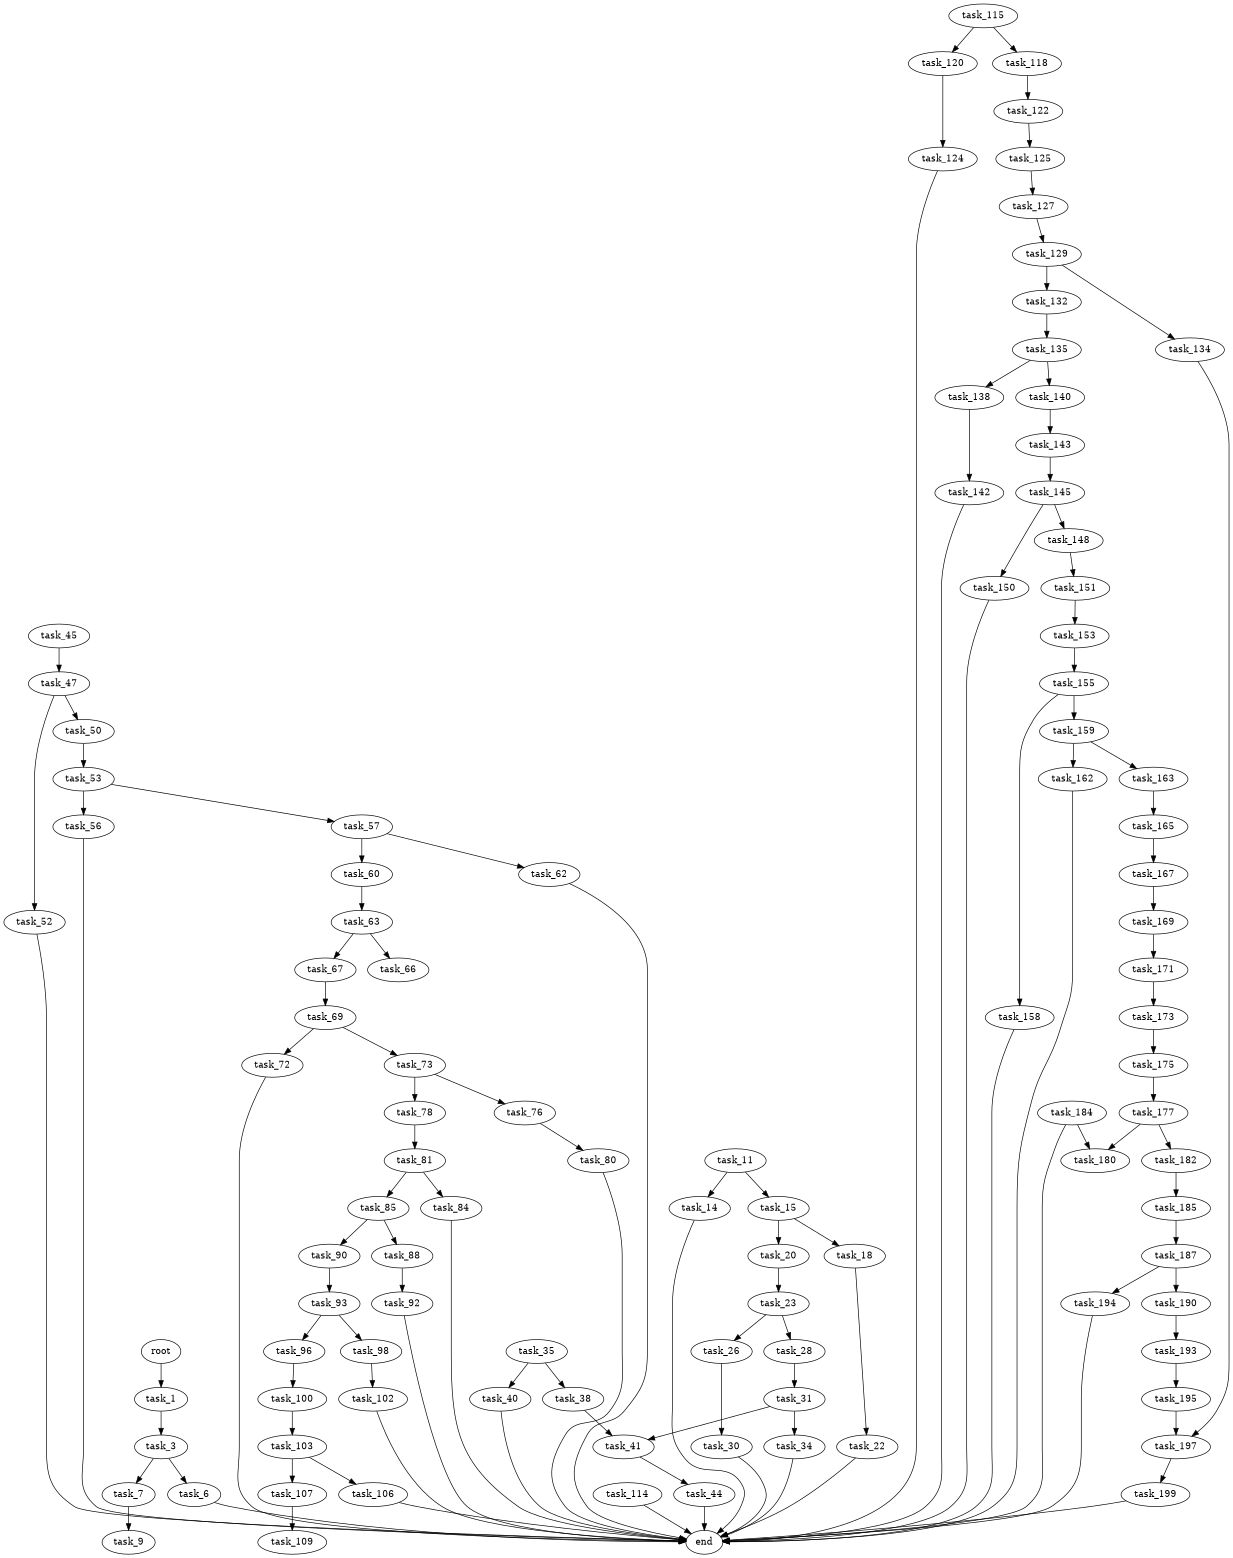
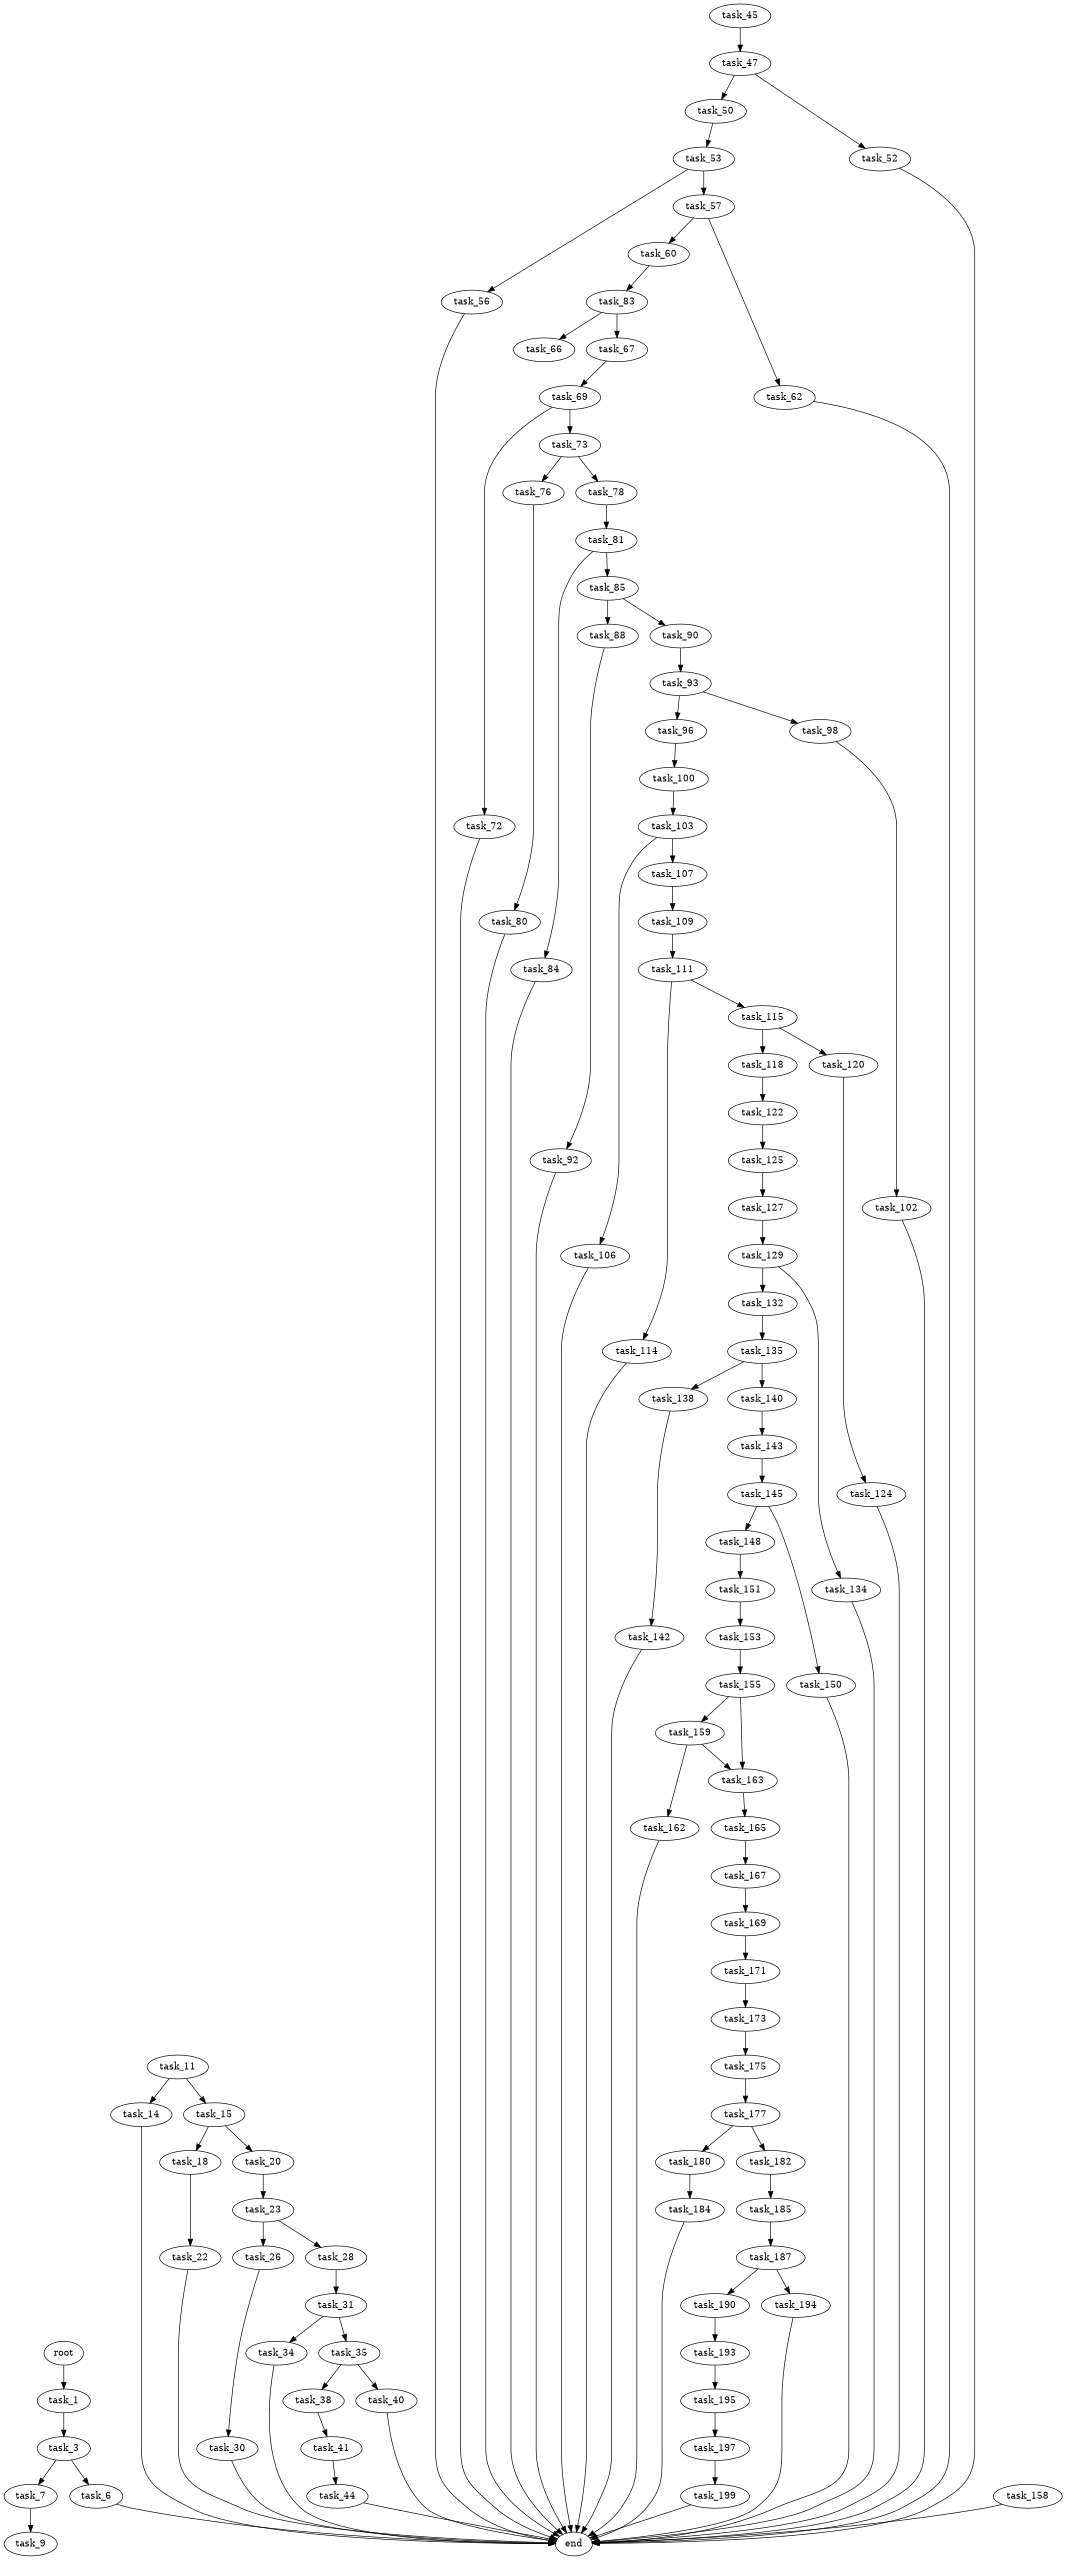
  digraph {
    root
    task_1
    task_3
    task_6
    task_7
    end
    task_9
    task_11
    task_14
    task_15
    task_18
    task_20
    task_22
    task_23
    task_26
    task_28
    task_30
    task_31
    task_34
    task_35
    task_38
    task_40
    task_41
    task_44
    task_45
    task_47
    task_50
    task_52
    task_53
    task_56
    task_57
    task_60
    task_62
-   task_63
+   task_63 [label=task_83]
    task_66
    task_67
    task_69
    task_72
    task_73
    task_76
    task_78
    task_80
    task_81
    task_84
    task_85
    task_88
    task_90
    task_92
    task_93
    task_96
    task_98
    task_100
    task_102
    task_103
    task_106
    task_107
    task_109
+   task_111
    task_114
    task_115
    task_118
    task_120
    task_122
    task_124
    task_125
    task_127
    task_129
    task_132
    task_134
    task_135
    task_138
    task_140
    task_142
    task_143
    task_145
    task_148
    task_150
    task_151
    task_153
    task_155
    task_158
    task_159
    task_162
    task_163
    task_165
    task_167
    task_169
    task_171
    task_173
    task_175
    task_177
    task_180
    task_182
    task_184
    task_185
    task_187
    task_190
    n98 [label=task_194]
    task_193
    task_195
    task_197
    task_199
    root -> task_1
    task_1 -> task_3
    task_3 -> task_6
    task_3 -> task_7
    task_6 -> end
    task_7 -> task_9
    task_11 -> task_14
    task_11 -> task_15
    task_14 -> end
    task_15 -> task_18
    task_15 -> task_20
    task_18 -> task_22
    task_20 -> task_23
    task_22 -> end
    task_23 -> task_26
    task_23 -> task_28
    task_26 -> task_30
    task_28 -> task_31
    task_30 -> end
    task_31 -> task_34
-   task_31 -> task_41
+   task_31 -> task_35
    task_34 -> end
    task_35 -> task_38
    task_35 -> task_40
    task_38 -> task_41
    task_40 -> end
    task_41 -> task_44
    task_44 -> end
    task_45 -> task_47
    task_47 -> task_50
    task_47 -> task_52
    task_50 -> task_53
    task_52 -> end
    task_53 -> task_56
    task_53 -> task_57
    task_56 -> end
    task_57 -> task_60
    task_57 -> task_62
    task_60 -> task_63
    task_62 -> end
    task_63 -> task_66
    task_63 -> task_67
    task_67 -> task_69
    task_69 -> task_72
    task_69 -> task_73
    task_72 -> end
    task_73 -> task_76
    task_73 -> task_78
    task_76 -> task_80
    task_78 -> task_81
    task_80 -> end
    task_81 -> task_84
    task_81 -> task_85
    task_84 -> end
    task_85 -> task_88
    task_85 -> task_90
    task_88 -> task_92
    task_90 -> task_93
    task_92 -> end
    task_93 -> task_96
    task_93 -> task_98
    task_96 -> task_100
    task_98 -> task_102
    task_100 -> task_103
    task_102 -> end
    task_103 -> task_106
    task_103 -> task_107
    task_106 -> end
    task_107 -> task_109
+   task_109 -> task_111
+   task_111 -> task_114
+   task_111 -> task_115
    task_114 -> end
    task_115 -> task_118
    task_115 -> task_120
    task_118 -> task_122
    task_120 -> task_124
    task_122 -> task_125
    task_124 -> end
    task_125 -> task_127
    task_127 -> task_129
    task_129 -> task_132
    task_129 -> task_134
    task_132 -> task_135
-   task_134 -> task_197
+   task_134 -> end
    task_135 -> task_138
    task_135 -> task_140
    task_138 -> task_142
    task_140 -> task_143
    task_142 -> end
    task_143 -> task_145
    task_145 -> task_148
    task_145 -> task_150
    task_148 -> task_151
    task_150 -> end
    task_151 -> task_153
    task_153 -> task_155
-   task_155 -> task_158
+   task_155 -> task_163
    task_155 -> task_159
    task_158 -> end
    task_159 -> task_162
    task_159 -> task_163
    task_162 -> end
    task_163 -> task_165
    task_165 -> task_167
    task_167 -> task_169
    task_169 -> task_171
    task_171 -> task_173
    task_173 -> task_175
    task_175 -> task_177
    task_177 -> task_180
    task_177 -> task_182
-   task_184 -> task_180
+   task_180 -> task_184
    task_182 -> task_185
    task_184 -> end
    task_185 -> task_187
    task_187 -> task_190
    task_187 -> n98
    task_190 -> task_193
    n98 -> end
    task_193 -> task_195
    task_195 -> task_197
    task_197 -> task_199
    task_199 -> end
  }
